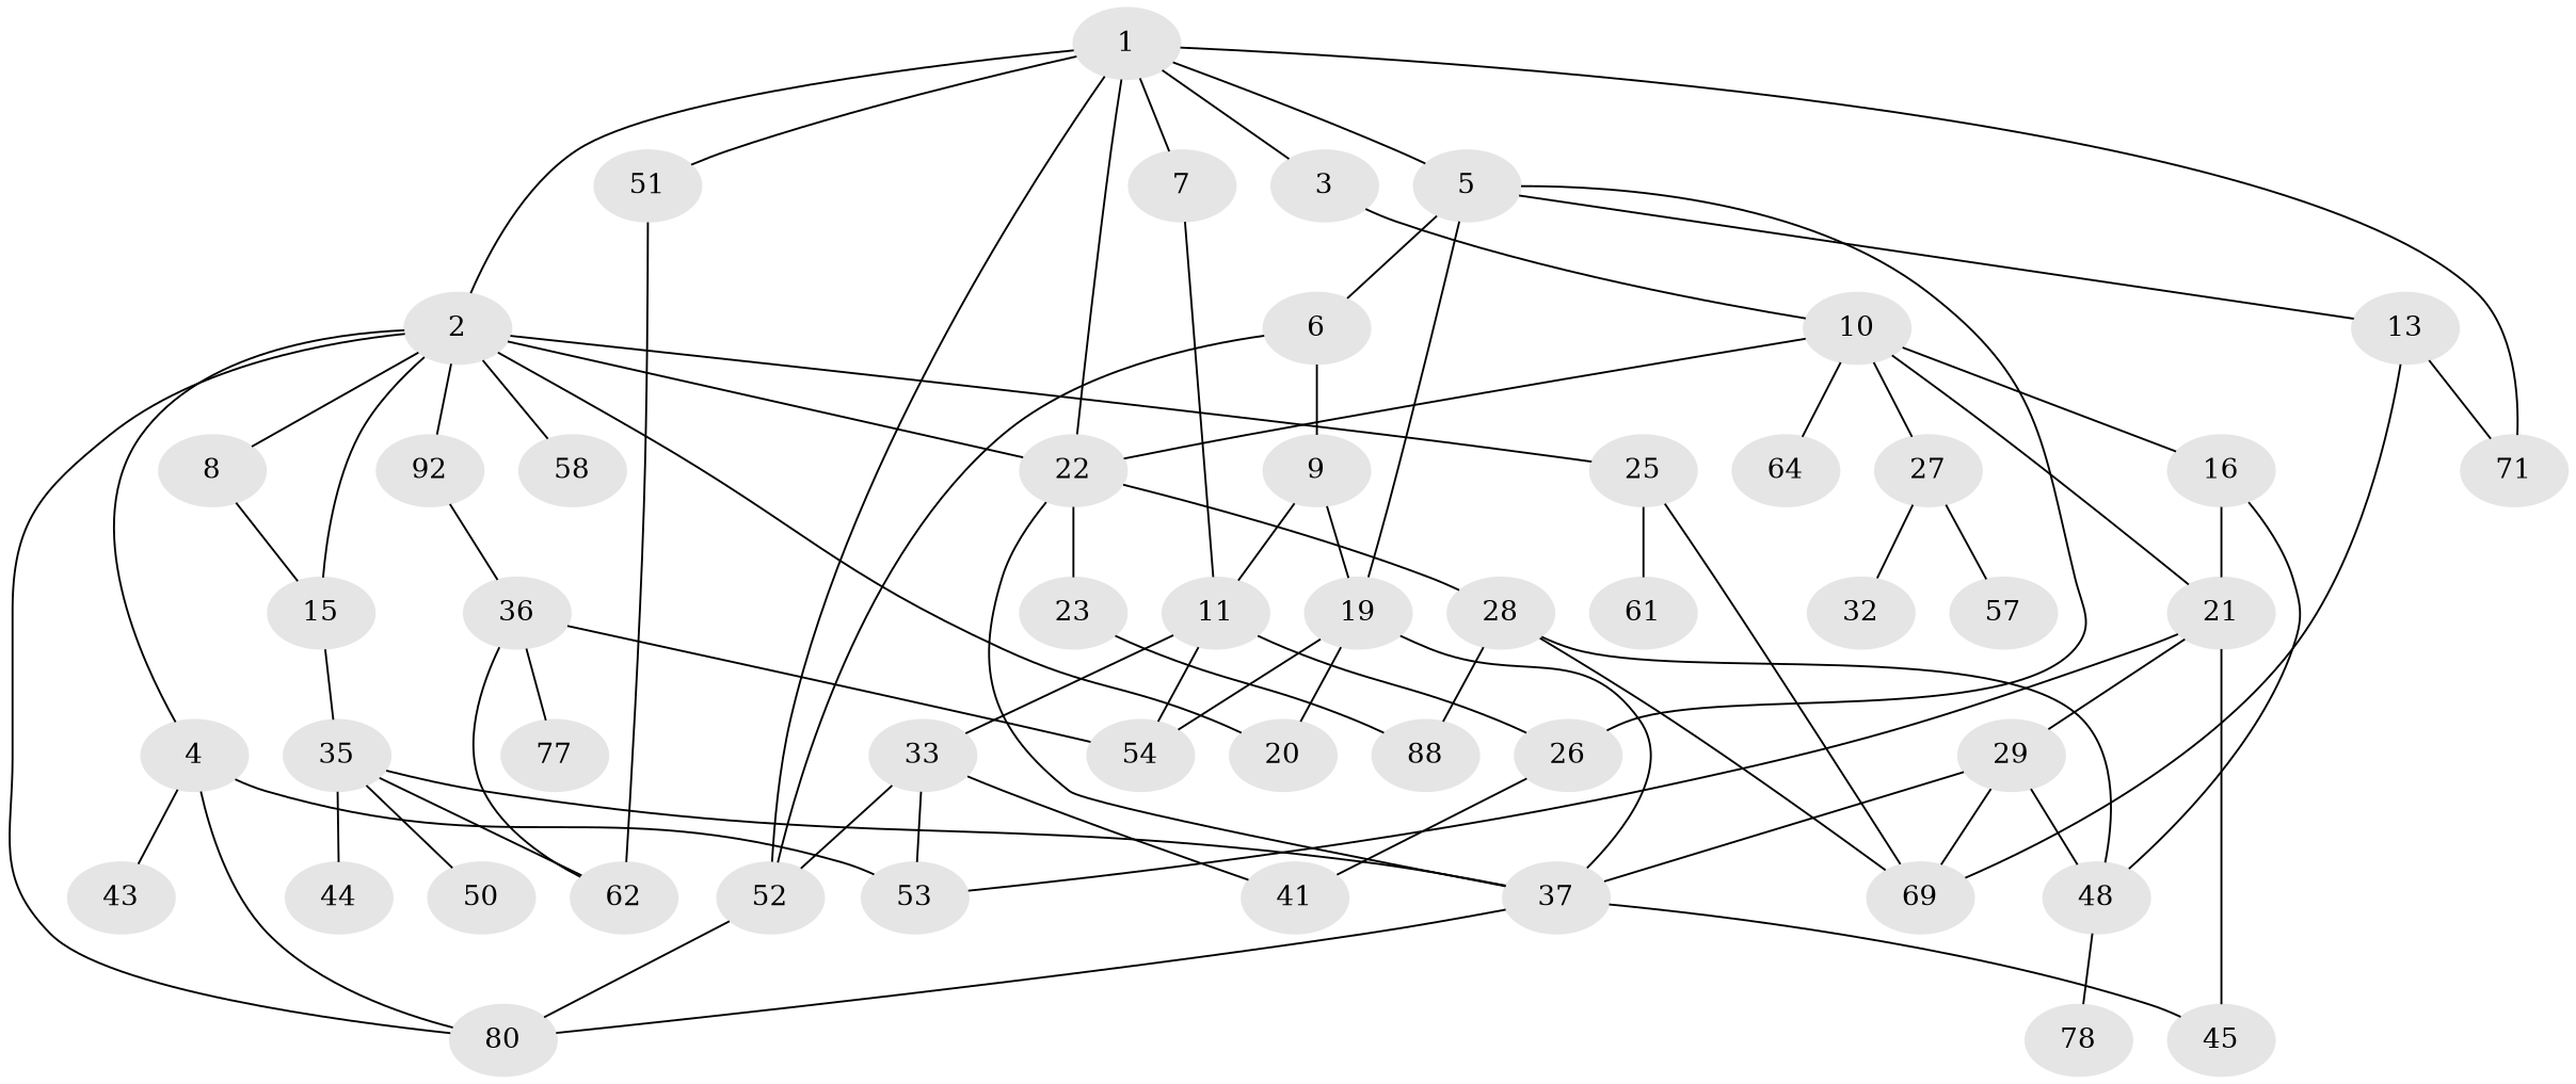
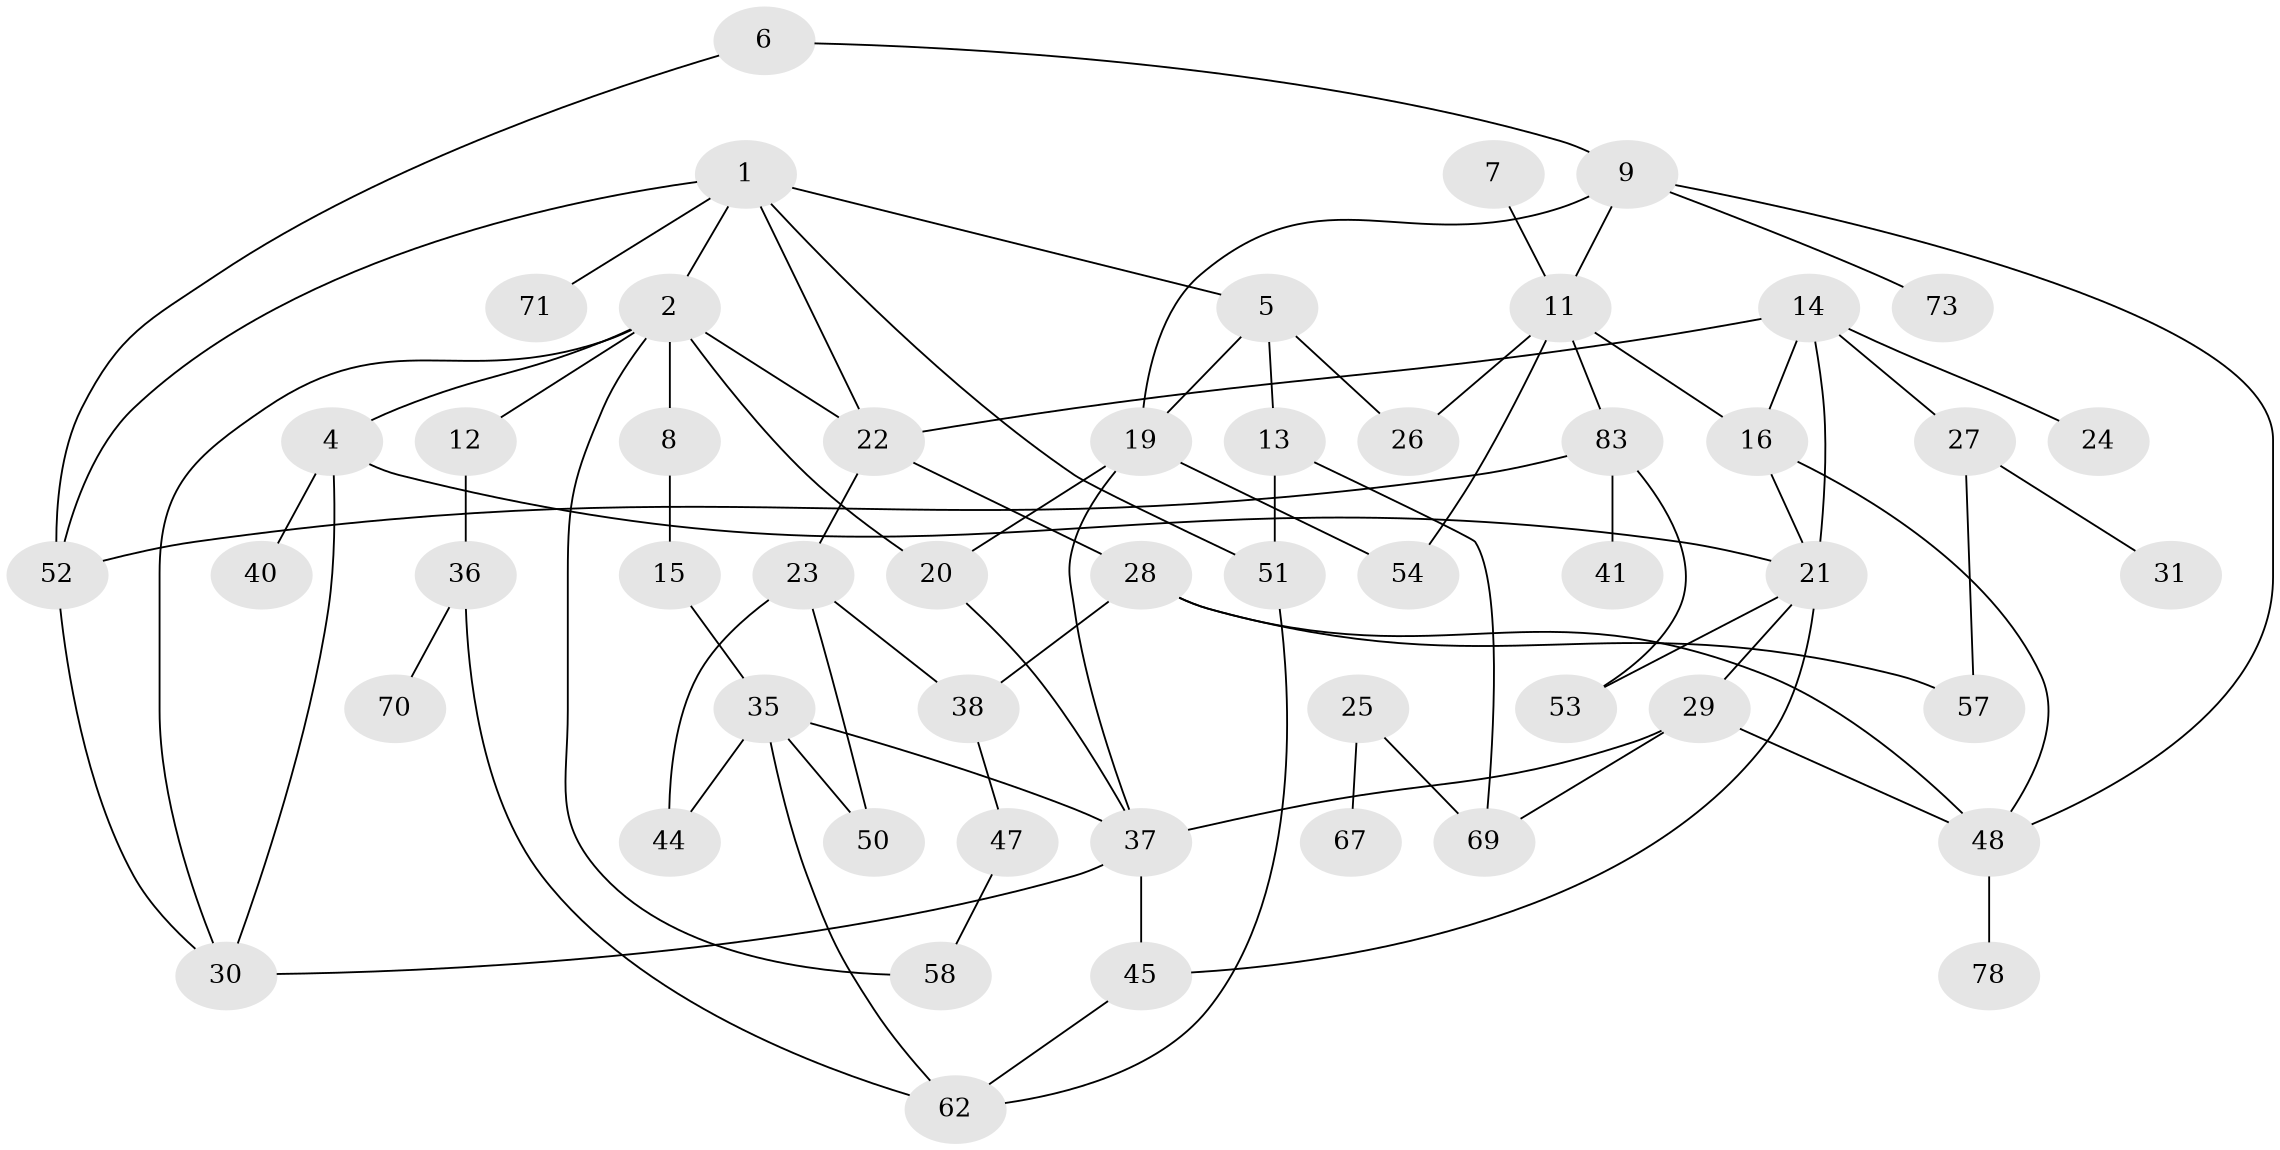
  graph {
    node [color=gray90 style=filled]
    1 [super="+39"]
    2 [super="+34"]
-   3
    7
    22 [super="+49"]
    51
    52
    71
    5 [super="+18"]
    4 [super="+17"]
    8 [super="+10"]
-   12 [super="+55" label=92]
+   12 [super="+55"]
    15
    20
    25 [super="+59"]
    58
-   80
-   14 [label=10]
+   80 [label=30]
+   14
    11 [super="+56"]
    37 [super="+72"]
    23
    28
    62 [super="+63"]
    21 [super="+42"]
-   40 [label=43]
+   40
    6
    13 [super="+46"]
    19 [super="+31"]
    26
    36 [super="+66"]
    35 [super="+64"]
    69 [super="+78"]
-   67 [label=61]
+   67
    16 [super="+30"]
-   24 [label=64]
+   24
    27 [super="+79"]
    29 [super="+81"]
    45
    53
    9 [super="+74"]
    54 [super="+61"]
    41 [super="+43"]
    48 [super="+70"]
-   33 [super="+68"]
+   73
+   33 [super="+68" label=83]
    n46 [label=78]
-   77
-   32
+   77 [label=70]
+   32 [label=31]
    57
    44 [super="+60"]
    50 [super="+76"]
-   38 [super="+65" label=88]
+   38 [super="+65"]
+   47
    1 -- 2
-   1 -- 3
-   1 -- 7
    1 -- 22
    1 -- 51
    1 -- 52
    1 -- 71
    1 -- 5
    2 -- 22
    2 -- 4
    2 -- 8
    2 -- 12
-   2 -- 15
    2 -- 20
-   2 -- 25
    2 -- 58
    2 -- 80
-   3 -- 14
    7 -- 11
-   22 -- 37
+   20 -- 37
    22 -- 23
    22 -- 28
    51 -- 62
    52 -- 80
-   5 -- 6
    5 -- 13
    5 -- 19
    5 -- 26
    4 -- 80
-   4 -- 53 [weight=2]
+   4 -- 21 [weight=2]
    4 -- 40
    8 -- 15
    12 -- 36
    15 -- 35
    25 -- 69
    25 -- 67
    14 -- 22
    14 -- 21
    14 -- 16
    14 -- 24
    14 -- 27
    11 -- 26
+   11 -- 16
    11 -- 54
    11 -- 33
    37 -- 80
    37 -- 45
+   23 -- 44
+   23 -- 50
    23 -- 38
-   28 -- 69
+   28 -- 57
    28 -- 48
    28 -- 38
    21 -- 29
    21 -- 45
    21 -- 53
    6 -- 52
    6 -- 9
-   13 -- 71
+   13 -- 51
    13 -- 69
    19 -- 20
    19 -- 37
    19 -- 54
-   26 -- 41
    36 -- 62
-   36 -- 54
    36 -- 77
    35 -- 37
    35 -- 62
    35 -- 44
    35 -- 50
    16 -- 21
    16 -- 48
    27 -- 32
    27 -- 57
    29 -- 37
    29 -- 69
    29 -- 48
+   45 -- 62
    9 -- 11
    9 -- 19
+   9 -- 48
+   9 -- 73
    48 -- n46
    33 -- 52
    33 -- 53
    33 -- 41
+   38 -- 47
+   47 -- 58
  }
